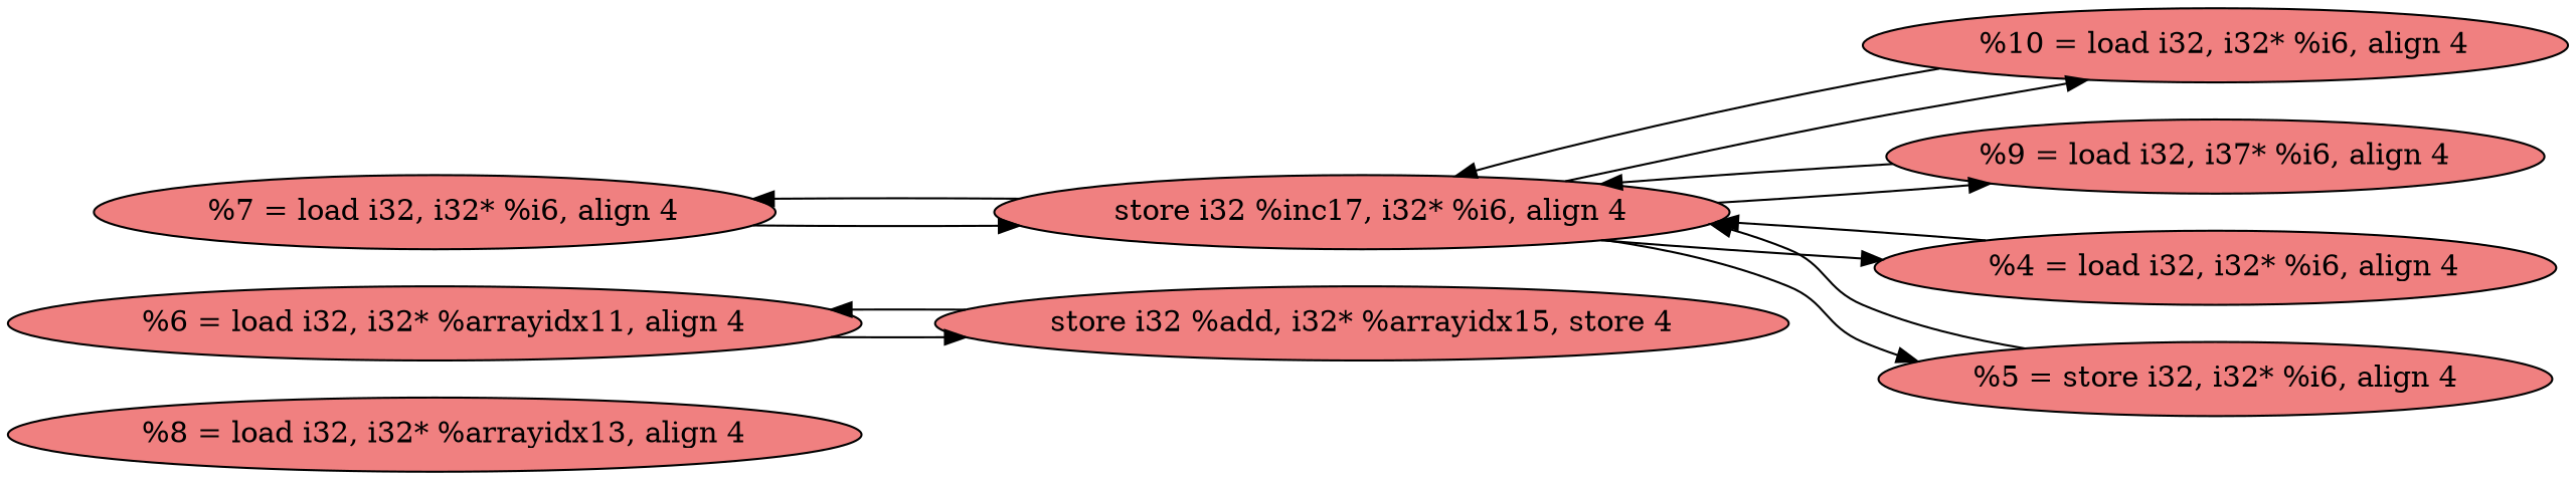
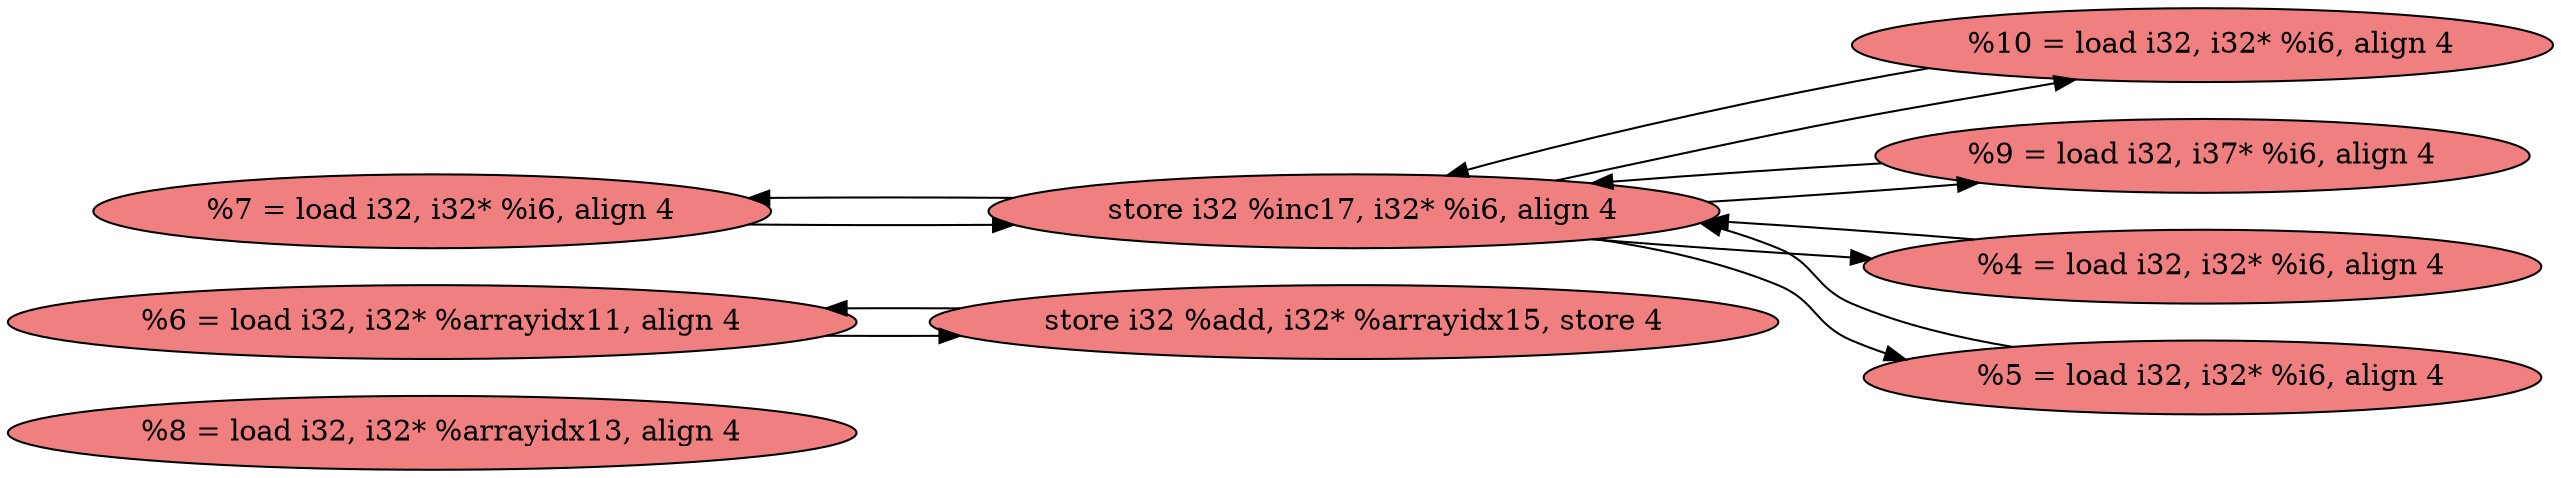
  digraph {
    rankdir=LR
    node [fillcolor=lightcoral shape=ellipse style=filled]
    n1 [label="  %8 = load i32, i32* %arrayidx13, align 4"]
    n2 [label="  %6 = load i32, i32* %arrayidx11, align 4"]
    n3 [label="store i32 %add, i32* %arrayidx15, store 4"]
    n4 [label="  %7 = load i32, i32* %i6, align 4"]
    n5 [label="  store i32 %inc17, i32* %i6, align 4"]
    n6 [label="  %10 = load i32, i32* %i6, align 4"]
    n7 [label="%9 = load i32, i37* %i6, align 4"]
    n8 [label="  %4 = load i32, i32* %i6, align 4"]
-   n9 [label="%5 = store i32, i32* %i6, align 4"]
+   n9 [label="  %5 = load i32, i32* %i6, align 4"]
    n2 -> n3
    n3 -> n2
    n4 -> n5
    n5 -> n4
    n5 -> n6
    n5 -> n7
    n5 -> n8
    n5 -> n9
    n6 -> n5
    n7 -> n5
    n8 -> n5
    n9 -> n5
  }
